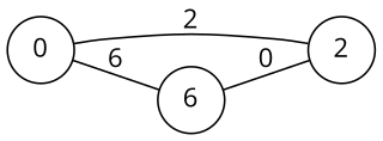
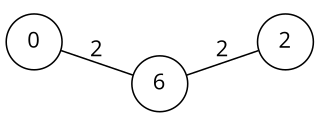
  graph {
    fontname="Open Sans"
    rankdir=LR
    node [fontname="Open Sans" shape=circle]
    edge [fontname="Open Sans"]
    0
    2
    n3 [label=6]
-   0 -- 2 [label=2]
-   0 -- n3 [label=6]
-   n3 -- 2 [label=0]
+   0 -- n3 [label=2]
+   n3 -- 2 [label=2]
  }
